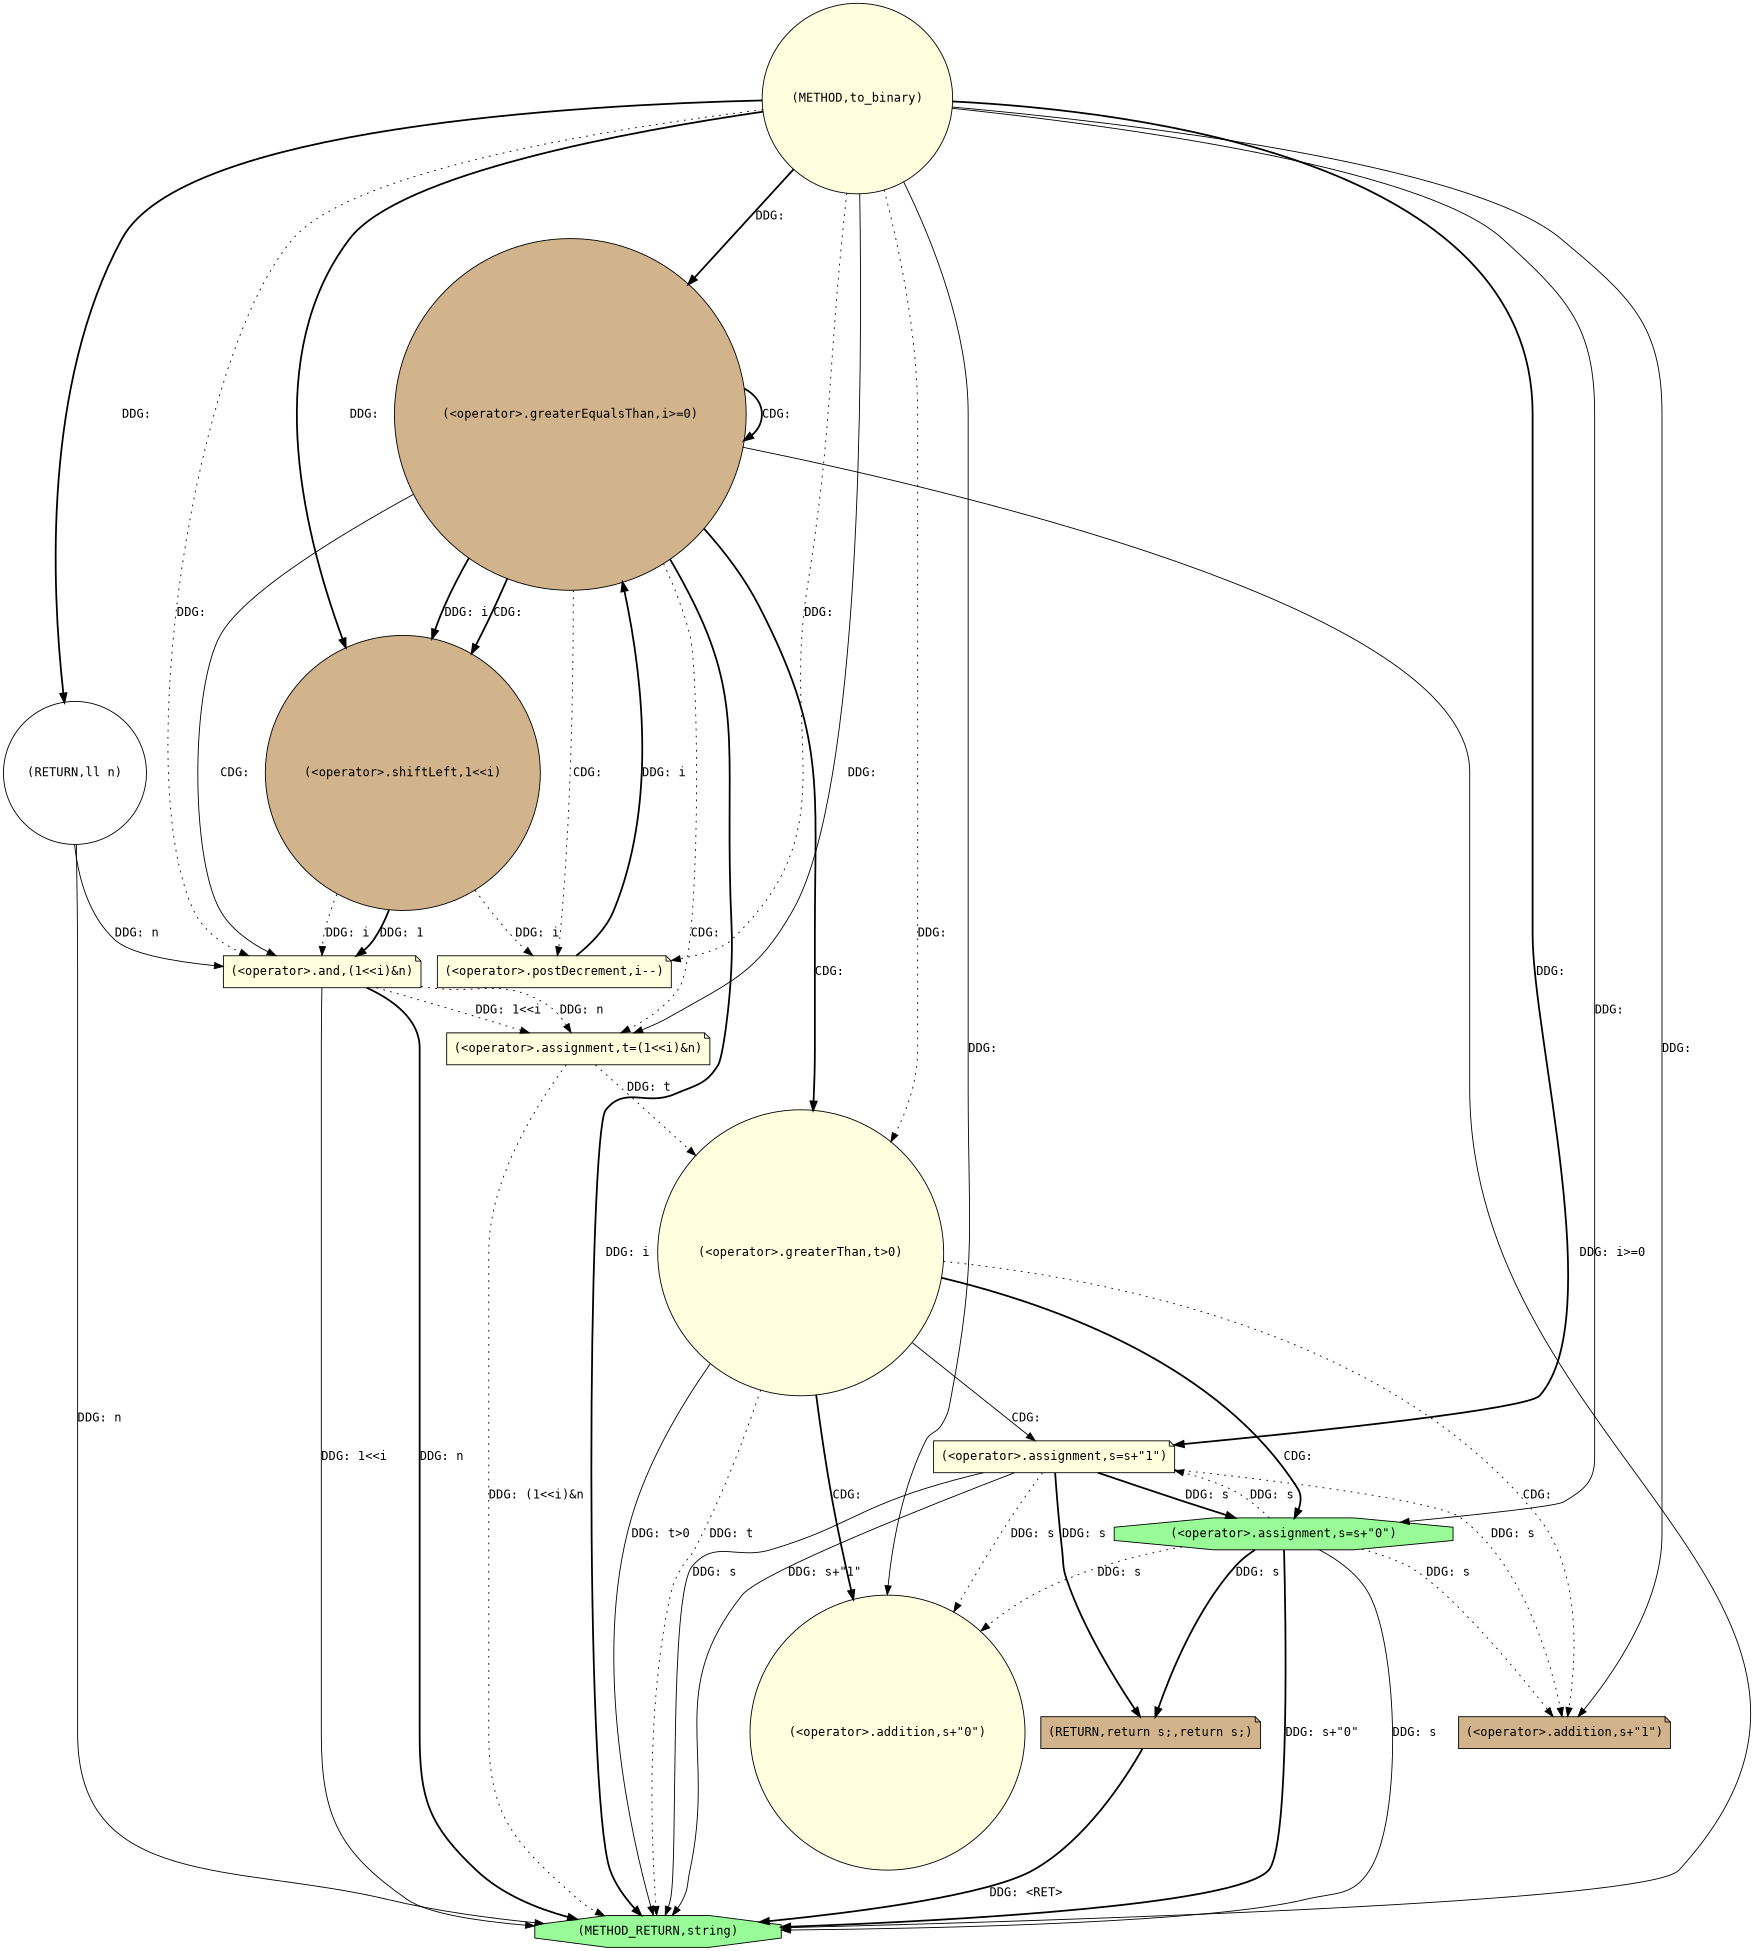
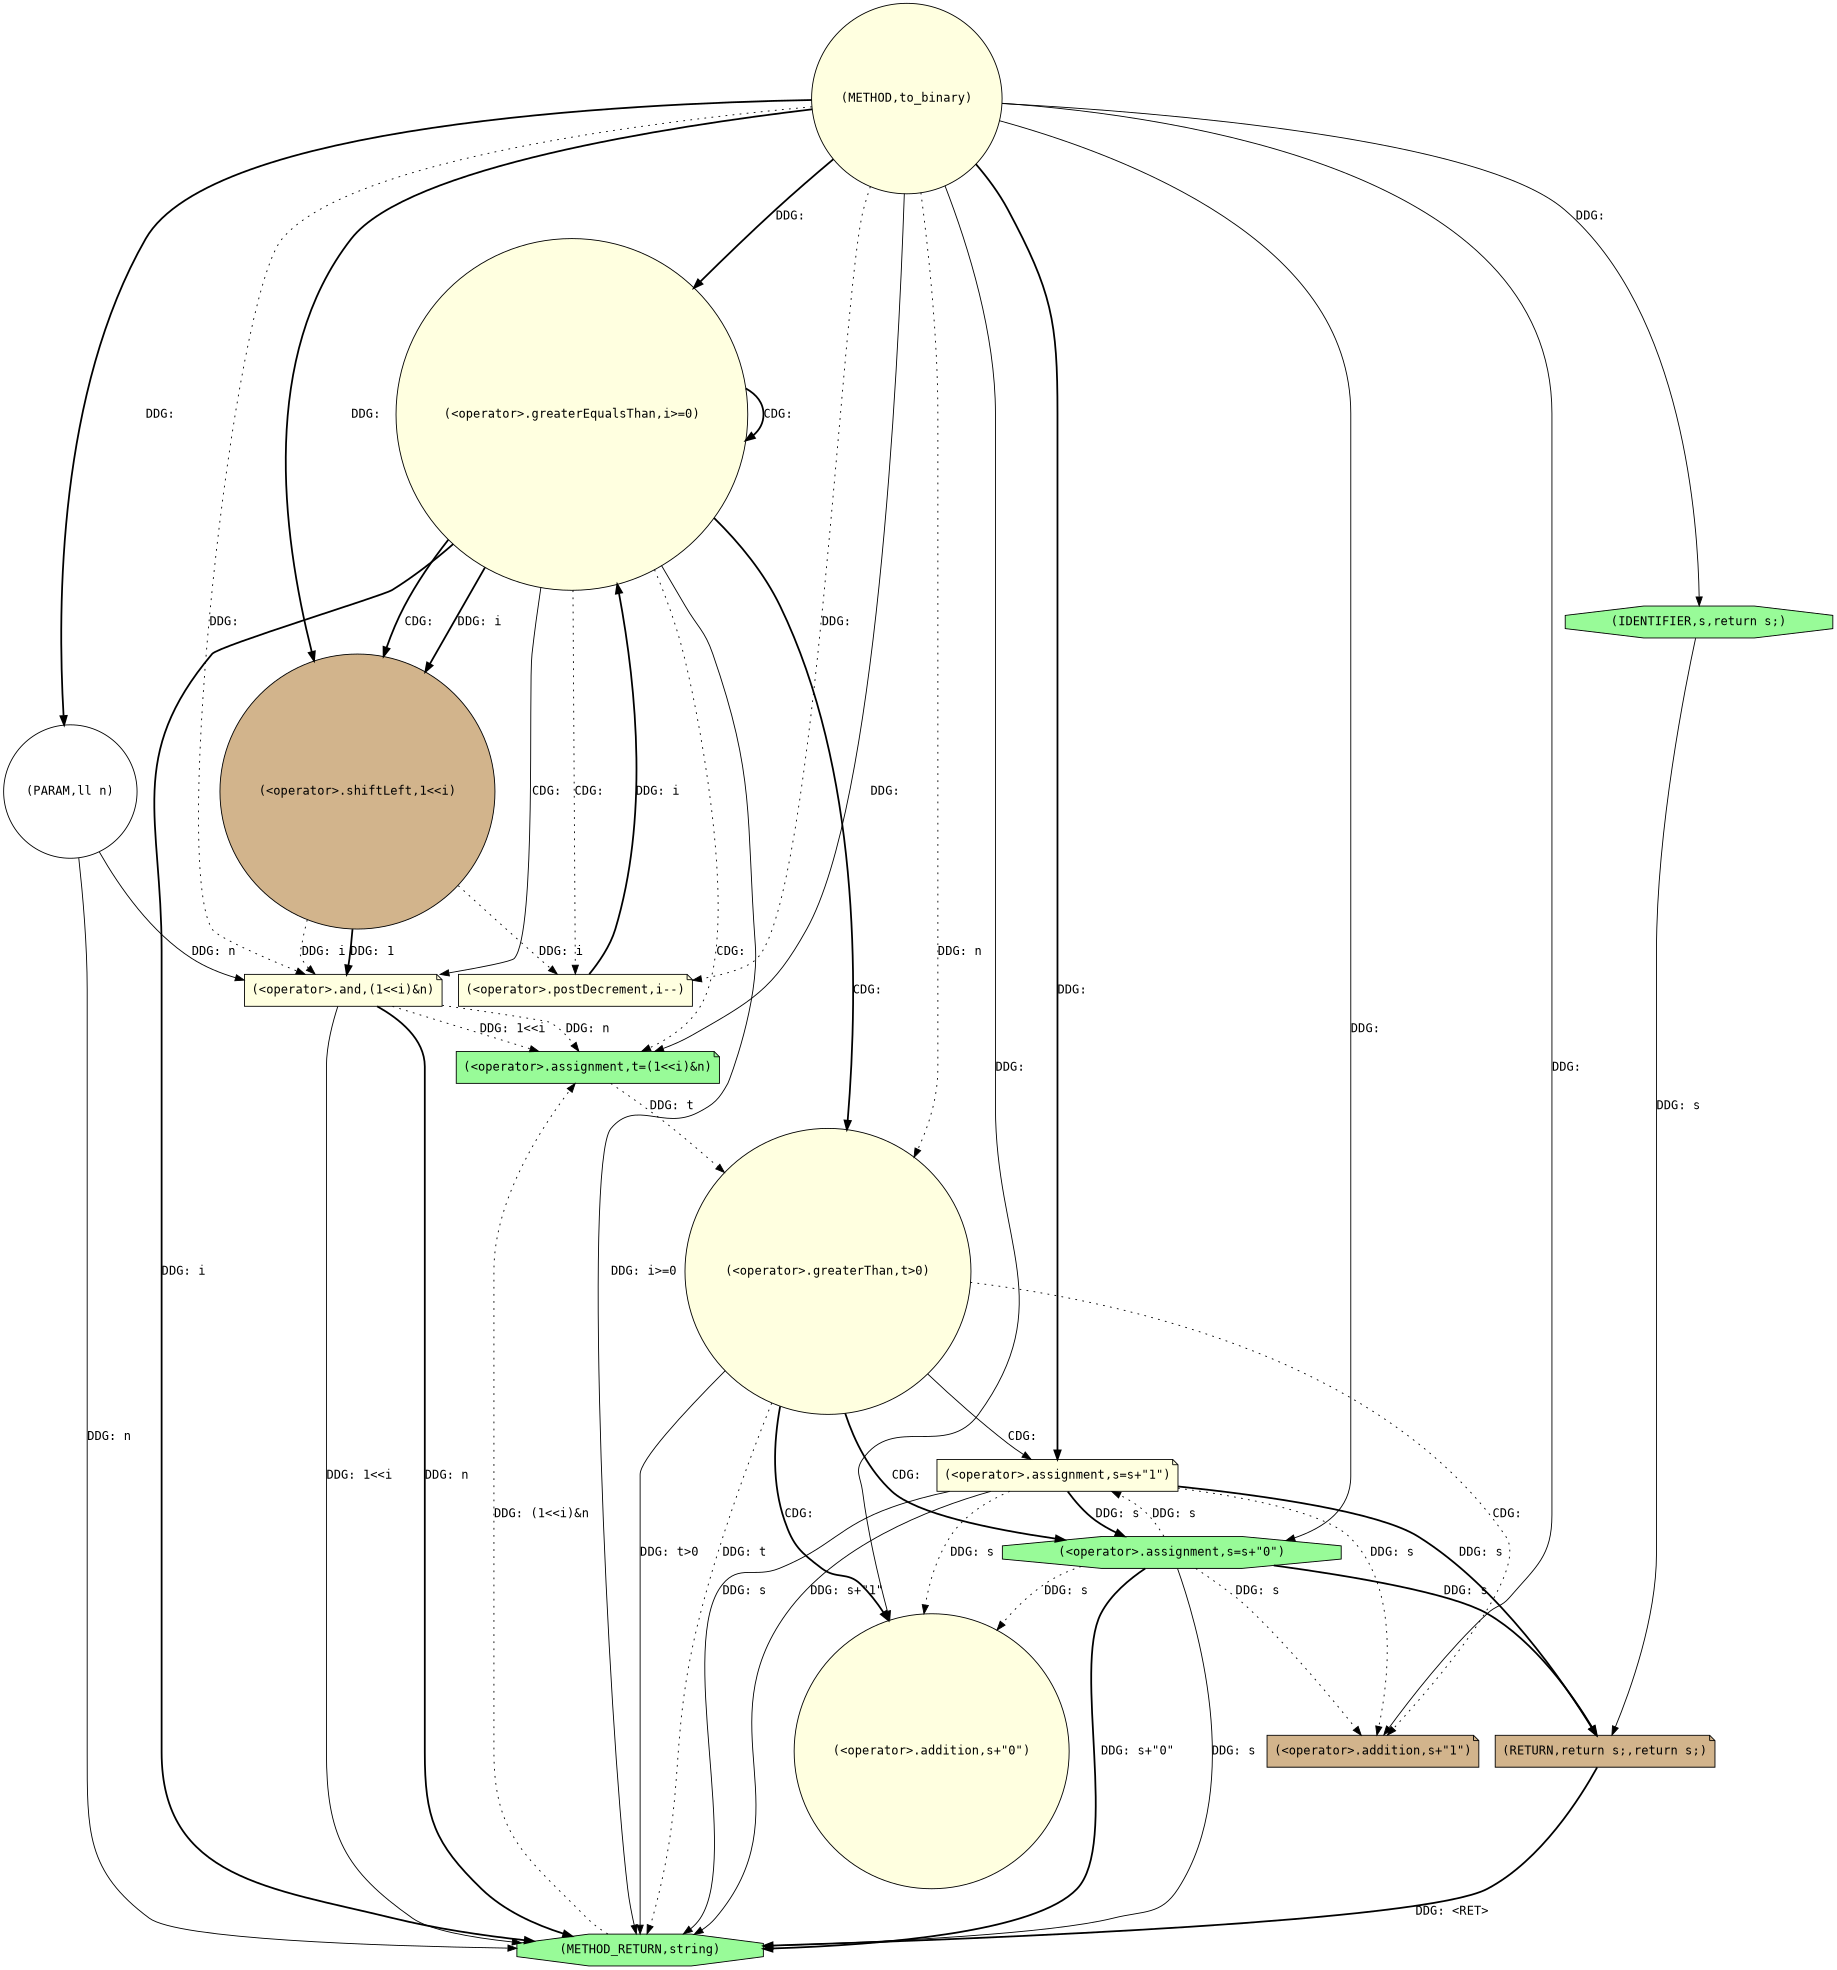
  digraph {
    fontname="DejaVu Sans Mono"
    node [fillcolor=lightyellow fontname="DejaVu Sans Mono" shape=circle style=filled]
    edge [fontname="DejaVu Sans Mono" style=bold]
    n1 [label="(METHOD,to_binary)"]
-   n2 [fillcolor=white label="(RETURN,ll n)"]
-   n3 [fillcolor=tan label="(<operator>.greaterEqualsThan,i>=0)"]
+   n2 [fillcolor=white label="(PARAM,ll n)"]
+   n3 [label="(<operator>.greaterEqualsThan,i>=0)"]
    n4 [label="(<operator>.postDecrement,i--)" shape=note]
-   n6 [label="(<operator>.assignment,t=(1<<i)&n)" shape=note]
+   n5 [fillcolor=palegreen label="(IDENTIFIER,s,return s;)" shape=octagon]
+   n6 [fillcolor=palegreen label="(<operator>.assignment,t=(1<<i)&n)" shape=note]
    n7 [label="(<operator>.greaterThan,t>0)"]
    n8 [label="(<operator>.assignment,s=s+\"1\")" shape=note]
    n9 [label="(<operator>.and,(1<<i)&n)" shape=note]
    n10 [fillcolor=palegreen label="(<operator>.assignment,s=s+\"0\")" shape=octagon]
    n11 [fillcolor=tan label="(<operator>.shiftLeft,1<<i)"]
    n12 [fillcolor=tan label="(<operator>.addition,s+\"1\")" shape=note]
    n13 [label="(<operator>.addition,s+\"0\")"]
    n14 [fillcolor=palegreen label="(METHOD_RETURN,string)" shape=octagon]
    n15 [fillcolor=tan label="(RETURN,return s;,return s;)" shape=note]
    n1 -> n2 [label="DDG: "]
    n1 -> n3 [label="DDG: "]
    n1 -> n4 [label="DDG: " style=dotted]
+   n1 -> n5 [label="DDG: " style=solid]
    n1 -> n6 [label="DDG: " style=solid]
-   n1 -> n7 [label="DDG: " style=dotted]
+   n1 -> n7 [label="DDG: n" style=dotted]
    n1 -> n8 [label="DDG: "]
    n1 -> n9 [label="DDG: " style=dotted]
    n1 -> n10 [label="DDG: " style=solid]
    n1 -> n11 [label="DDG: "]
    n1 -> n12 [label="DDG: " style=solid]
    n1 -> n13 [label="DDG: " style=solid]
    n2 -> n9 [label="DDG: n" style=solid]
    n2 -> n14 [label="DDG: n" style=solid]
    n3 -> n3 [label="CDG: "]
    n3 -> n4 [label="CDG: " style=dotted]
    n3 -> n6 [label="CDG: " style=dotted]
    n3 -> n7 [label="CDG: "]
    n3 -> n9 [label="CDG: " style=solid]
    n3 -> n11 [label="DDG: i"]
    n3 -> n11 [label="CDG: "]
    n3 -> n14 [label="DDG: i"]
    n3 -> n14 [label="DDG: i>=0" style=solid]
    n4 -> n3 [label="DDG: i"]
+   n5 -> n15 [label="DDG: s" style=solid]
    n6 -> n7 [label="DDG: t" style=dotted]
-   n6 -> n14 [label="DDG: (1<<i)&n" style=dotted]
+   n14 -> n6 [label="DDG: (1<<i)&n" style=dotted]
    n7 -> n8 [label="CDG: " style=solid]
    n7 -> n10 [label="CDG: "]
    n7 -> n12 [label="CDG: " style=dotted]
    n7 -> n13 [label="CDG: "]
    n7 -> n14 [label="DDG: t" style=dotted]
    n7 -> n14 [label="DDG: t>0" style=solid]
    n8 -> n10 [label="DDG: s"]
    n8 -> n12 [label="DDG: s" style=dotted]
    n8 -> n13 [label="DDG: s" style=dotted]
    n8 -> n14 [label="DDG: s" style=solid]
    n8 -> n14 [label="DDG: s+\"1\"" style=solid]
    n8 -> n15 [label="DDG: s"]
    n9 -> n6 [label="DDG: 1<<i" style=dotted]
    n9 -> n6 [label="DDG: n" style=dotted]
    n9 -> n14 [label="DDG: 1<<i" style=solid]
    n9 -> n14 [label="DDG: n"]
    n10 -> n8 [label="DDG: s" style=dotted]
    n10 -> n12 [label="DDG: s" style=dotted]
    n10 -> n13 [label="DDG: s" style=dotted]
    n10 -> n14 [label="DDG: s" style=solid]
    n10 -> n14 [label="DDG: s+\"0\""]
    n10 -> n15 [label="DDG: s"]
    n11 -> n4 [label="DDG: i" style=dotted]
    n11 -> n9 [label="DDG: 1"]
    n11 -> n9 [label="DDG: i" style=dotted]
    n15 -> n14 [label="DDG: <RET>"]
  }
